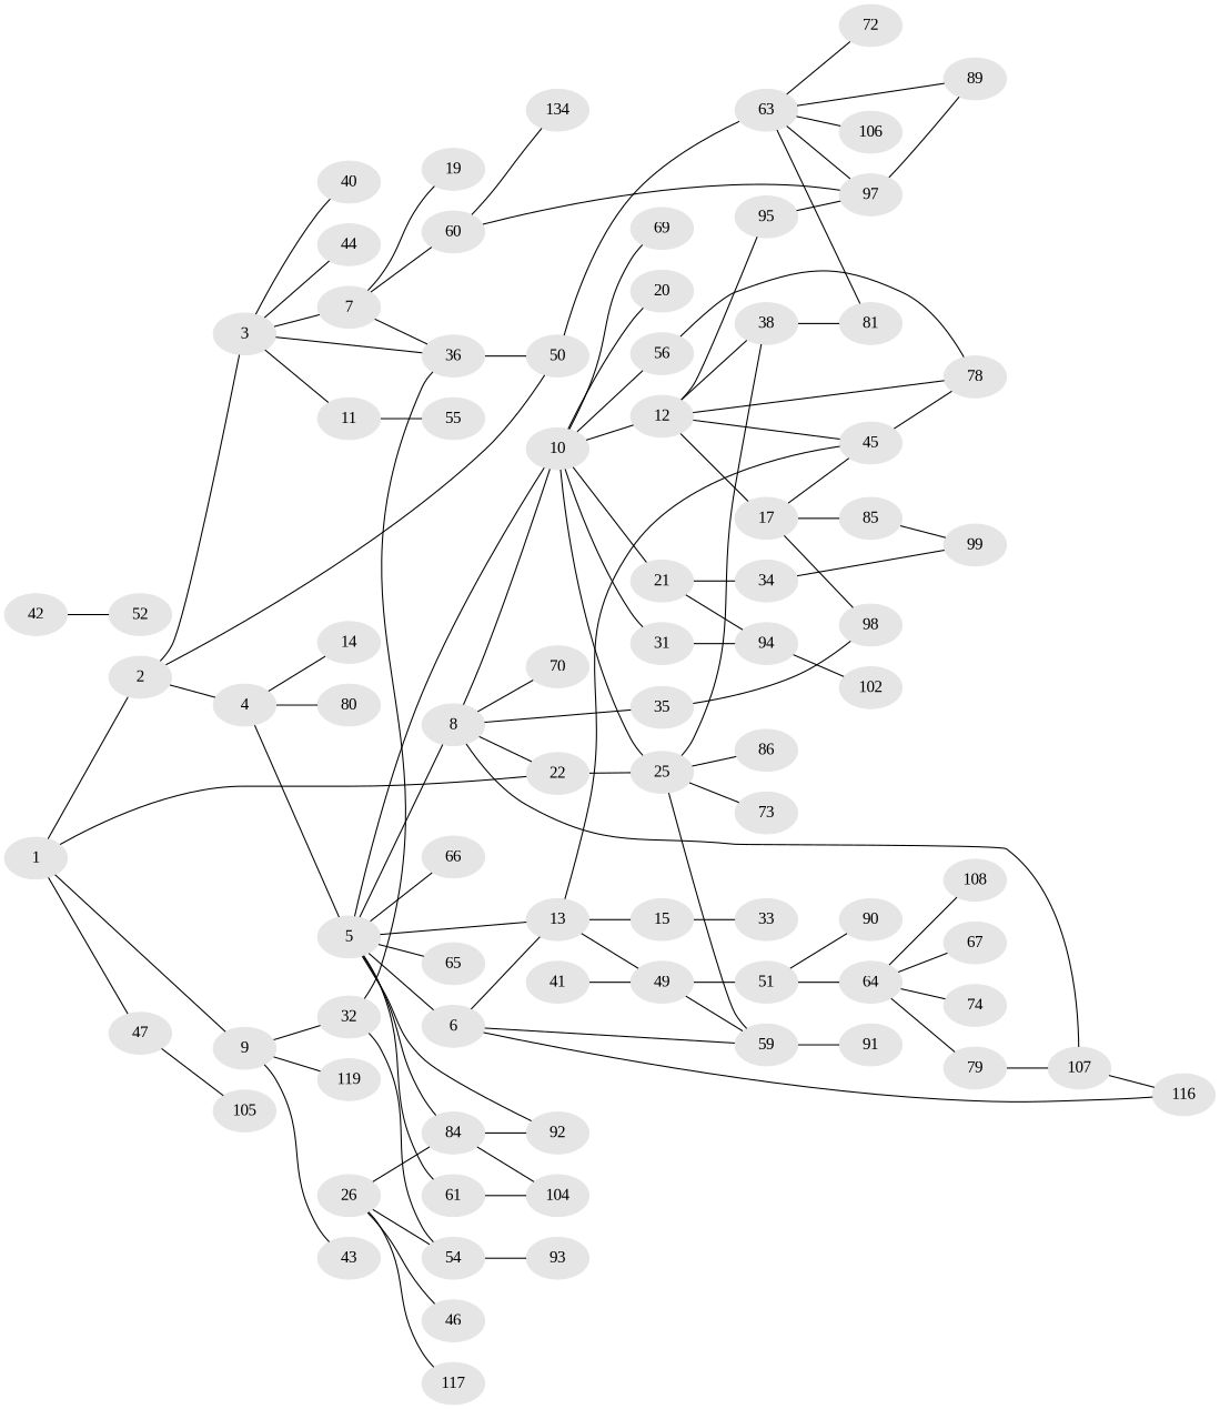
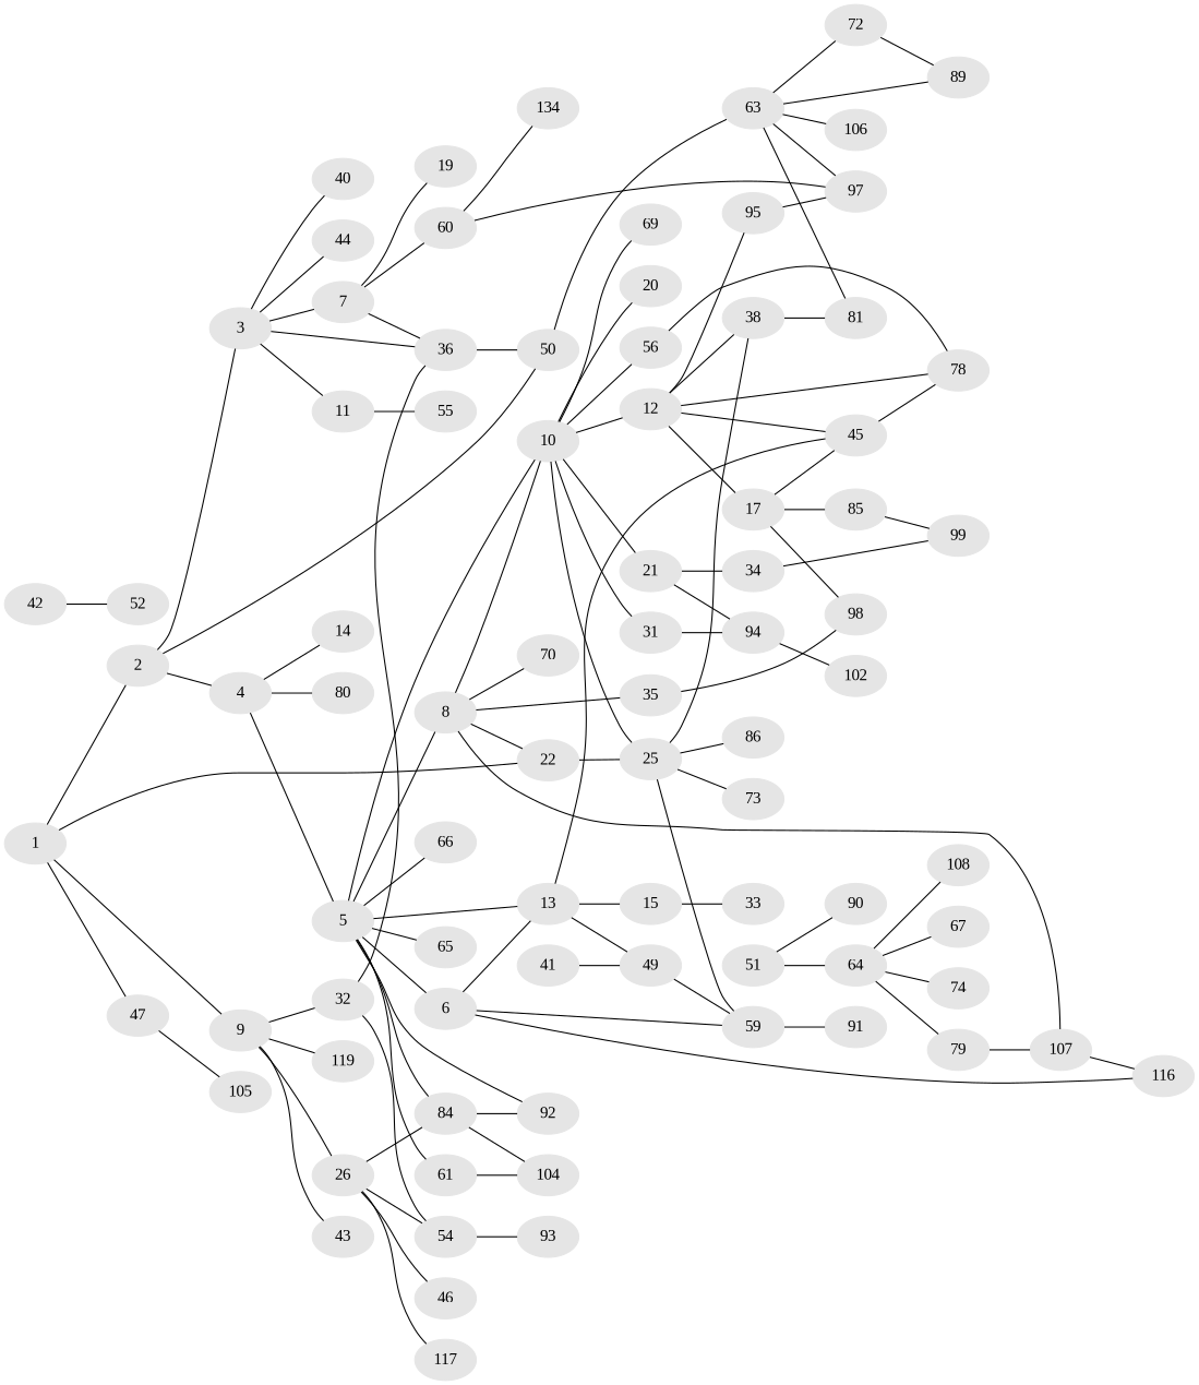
  graph {
    fontname="Liberation Serif"
    rankdir=LR
    node [color=gray90 fontname="Liberation Serif" style=filled]
    edge [fontname="Liberation Serif"]
    2 [super="+113"]
    3 [super="+103"]
    4 [super="+48"]
    50 [super="+114"]
    1
    9 [super="+16"]
    22 [super="+75"]
    47 [super="+68"]
    26
    32
    43
    119
    25 [super="+62"]
    105
    7 [super="+29"]
    11 [super="+77"]
    36 [super="+118"]
    40
    44
    5 [super="+57"]
    14 [super="+27"]
    80
    63 [super="+76"]
    19 [super="+28"]
    60 [super="+121"]
    55
    6 [super="+24"]
    8 [super="+18"]
    10 [super="+23"]
    13 [super="+100"]
    61 [super="+110"]
    65
    66
    84 [super="+87"]
    92
    59
    116
    35 [super="+39"]
    70
    107
    12 [super="+37"]
    20 [super="+88"]
    21
    31 [super="+83"]
    56 [super="+111"]
    69
    45 [super="+71"]
    15 [super="+125"]
    49 [super="+123"]
    104
    91
    97
    n53 [label=134]
    98
    46 [super="+58"]
    54 [super="+126"]
    117
    17
    38
    78
    95 [super="+112"]
    34 [super="+96"]
    94 [super="+115"]
    73
    86
    85
    81 [super="+101"]
    33 [super="+82"]
    51
    99
    102
    93
    41
    42
    52
    64 [super="+109"]
    90 [super="+120"]
    72
    89 [super="+122"]
    106
    67
    74
    79
    108
    2 -- 3
    2 -- 4
    2 -- 50
    3 -- 7
    3 -- 11
    3 -- 36
    3 -- 40
    3 -- 44
    4 -- 5
    4 -- 14
    4 -- 80
    50 -- 63
    1 -- 2
    1 -- 9
    1 -- 22
    1 -- 47
+   9 -- 26
    9 -- 32
    9 -- 43
    9 -- 119
    22 -- 25
    47 -- 105
    26 -- 84
    26 -- 46
    26 -- 54
    26 -- 117
    32 -- 36
    32 -- 54
    25 -- 59
    25 -- 38
    25 -- 73
    25 -- 86
    7 -- 36
    7 -- 19
    7 -- 60
    11 -- 55
    36 -- 50
    5 -- 6
    5 -- 8
    5 -- 10
    5 -- 13
    5 -- 61
    5 -- 65
    5 -- 66
    5 -- 84
    5 -- 92
    63 -- 97
    63 -- 81
    63 -- 72
    63 -- 89
    63 -- 106
    60 -- 97
    60 -- n53
    6 -- 13
    6 -- 59
    6 -- 116
    8 -- 22
    8 -- 10
    8 -- 35
    8 -- 70
    8 -- 107
    10 -- 25
    10 -- 12 [weight=2]
    10 -- 20
    10 -- 21
    10 -- 31
    10 -- 56
    10 -- 69
    13 -- 45
    13 -- 15 [weight=2]
    13 -- 49
    61 -- 104
    84 -- 92
    84 -- 104
    59 -- 91
    35 -- 98
    107 -- 116
    12 -- 45
    12 -- 17
    12 -- 38
    12 -- 78
    12 -- 95
    21 -- 34
    21 -- 94
    31 -- 94
    56 -- 78
    45 -- 78
    15 -- 33
    49 -- 59
-   49 -- 51
    54 -- 93
    17 -- 45
    17 -- 98
    17 -- 85
    38 -- 81
    95 -- 97
    34 -- 99
    94 -- 102
    85 -- 99
    51 -- 64
    51 -- 90
    41 -- 49
    42 -- 52
    64 -- 67
    64 -- 74
    64 -- 79
    64 -- 108
-   97 -- 89
+   72 -- 89
    79 -- 107
  }
